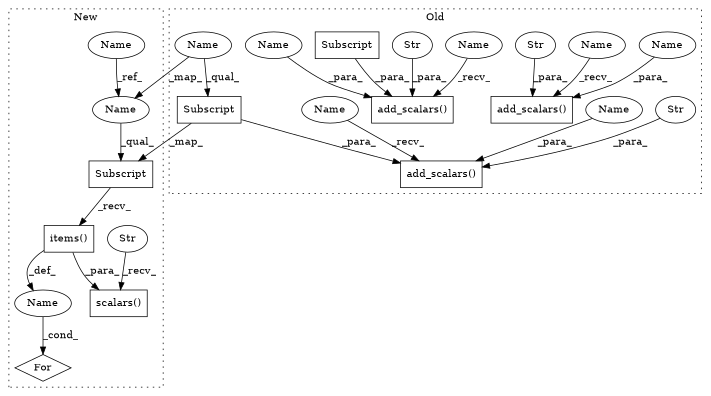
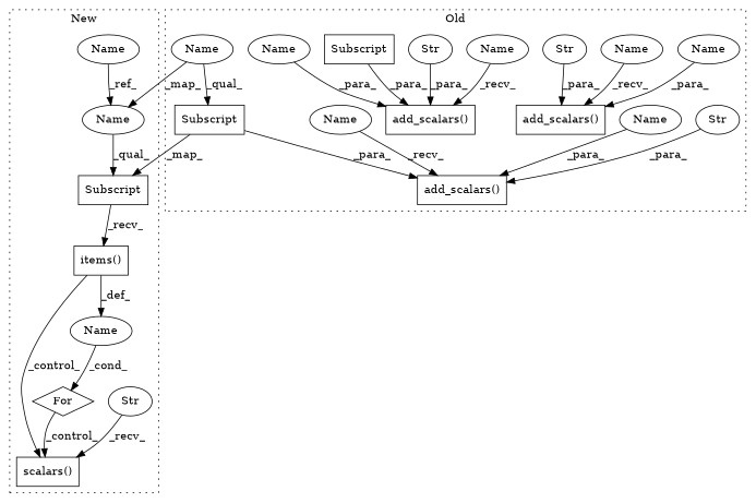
  digraph {
    node [a=87 l="19,1" s=6117 shape=ellipse]
    n1 [a=75 label="add_scalars()" s="3642,3708" shape=box]
    n2 [a=75 label="add_scalars()" s="3788,3839" shape=box]
    n3 [a=66 l=26 label=Str s=3661]
    n4 [a=66 l=10 label=Str s=3807]
    n5 [a=63 l="13,0" label=Subscript s="3819,0" shape=box]
    n6 [a=75 label="add_scalars()" s="3526,3628" shape=box]
    n7 [a=66 l=31 label=Str s=3545]
    n8 [l=5 label=Name s=3703]
    n9 [l=5 label=Name s=3834]
    n10 [l=5 label=Name s=3623]
    n11 [l=9 label=Name s=3819]
    n12 [a=63 l="12,0" label=Subscript s="3689,0" shape=box]
    n13 [l=6 label=Name s=3526]
    n14 [l=6 label=Name s=3788]
    n15 [l=6 label=Name s=3642]
    n16 [a=75 l="21,1" label="scalars()" s="6174,6198" shape=box]
    n17 [a=66 l=13 label=Str s=6174]
    n18 [a=75 l=21 label="items()" shape=box]
    n19 [a=63 l="13,0" label=Subscript s="6117,0" shape=box]
    n20 [l=9 label=Name s=4936]
    n21 [a=107 l="4,18" label=For s="6101,6138" shape=diamond]
    n22 [l=3 label=Name s=6110]
    n23 [l=9 label=Name]
    subgraph cluster_1 {
      label=Old
      style=dotted
      n1
      n2
      n3
      n4
      n5
      n6
      n7
      n8
      n9
      n10
      n11
      n12
      n13
      n14
      n15
    }
    subgraph cluster_2 {
      label=New
      style=dotted
      n16
      n17
      n18
      n19
      n20
      n21
      n22
      n23
    }
    n3 -> n1 [label=_para_]
    n4 -> n2 [label=_para_]
    n5 -> n2 [label=_para_]
    n5 -> n19 [label=_map_]
    n7 -> n6 [label=_para_]
    n8 -> n1 [label=_para_]
    n9 -> n2 [label=_para_]
    n10 -> n6 [label=_para_]
    n11 -> n5 [label=_qual_]
    n11 -> n23 [label=_map_]
    n12 -> n1 [label=_para_]
    n13 -> n6 [label=_recv_]
    n14 -> n2 [label=_recv_]
    n15 -> n1 [label=_recv_]
    n17 -> n16 [label=_recv_]
-   n18 -> n16 [label=_para_]
+   n18 -> n16 [label=_control_]
    n18 -> n22 [label=_def_]
    n19 -> n18 [label=_recv_]
    n20 -> n23 [label=_ref_]
+   n21 -> n16 [label=_control_]
    n22 -> n21 [label=_cond_]
    n23 -> n19 [label=_qual_]
  }
